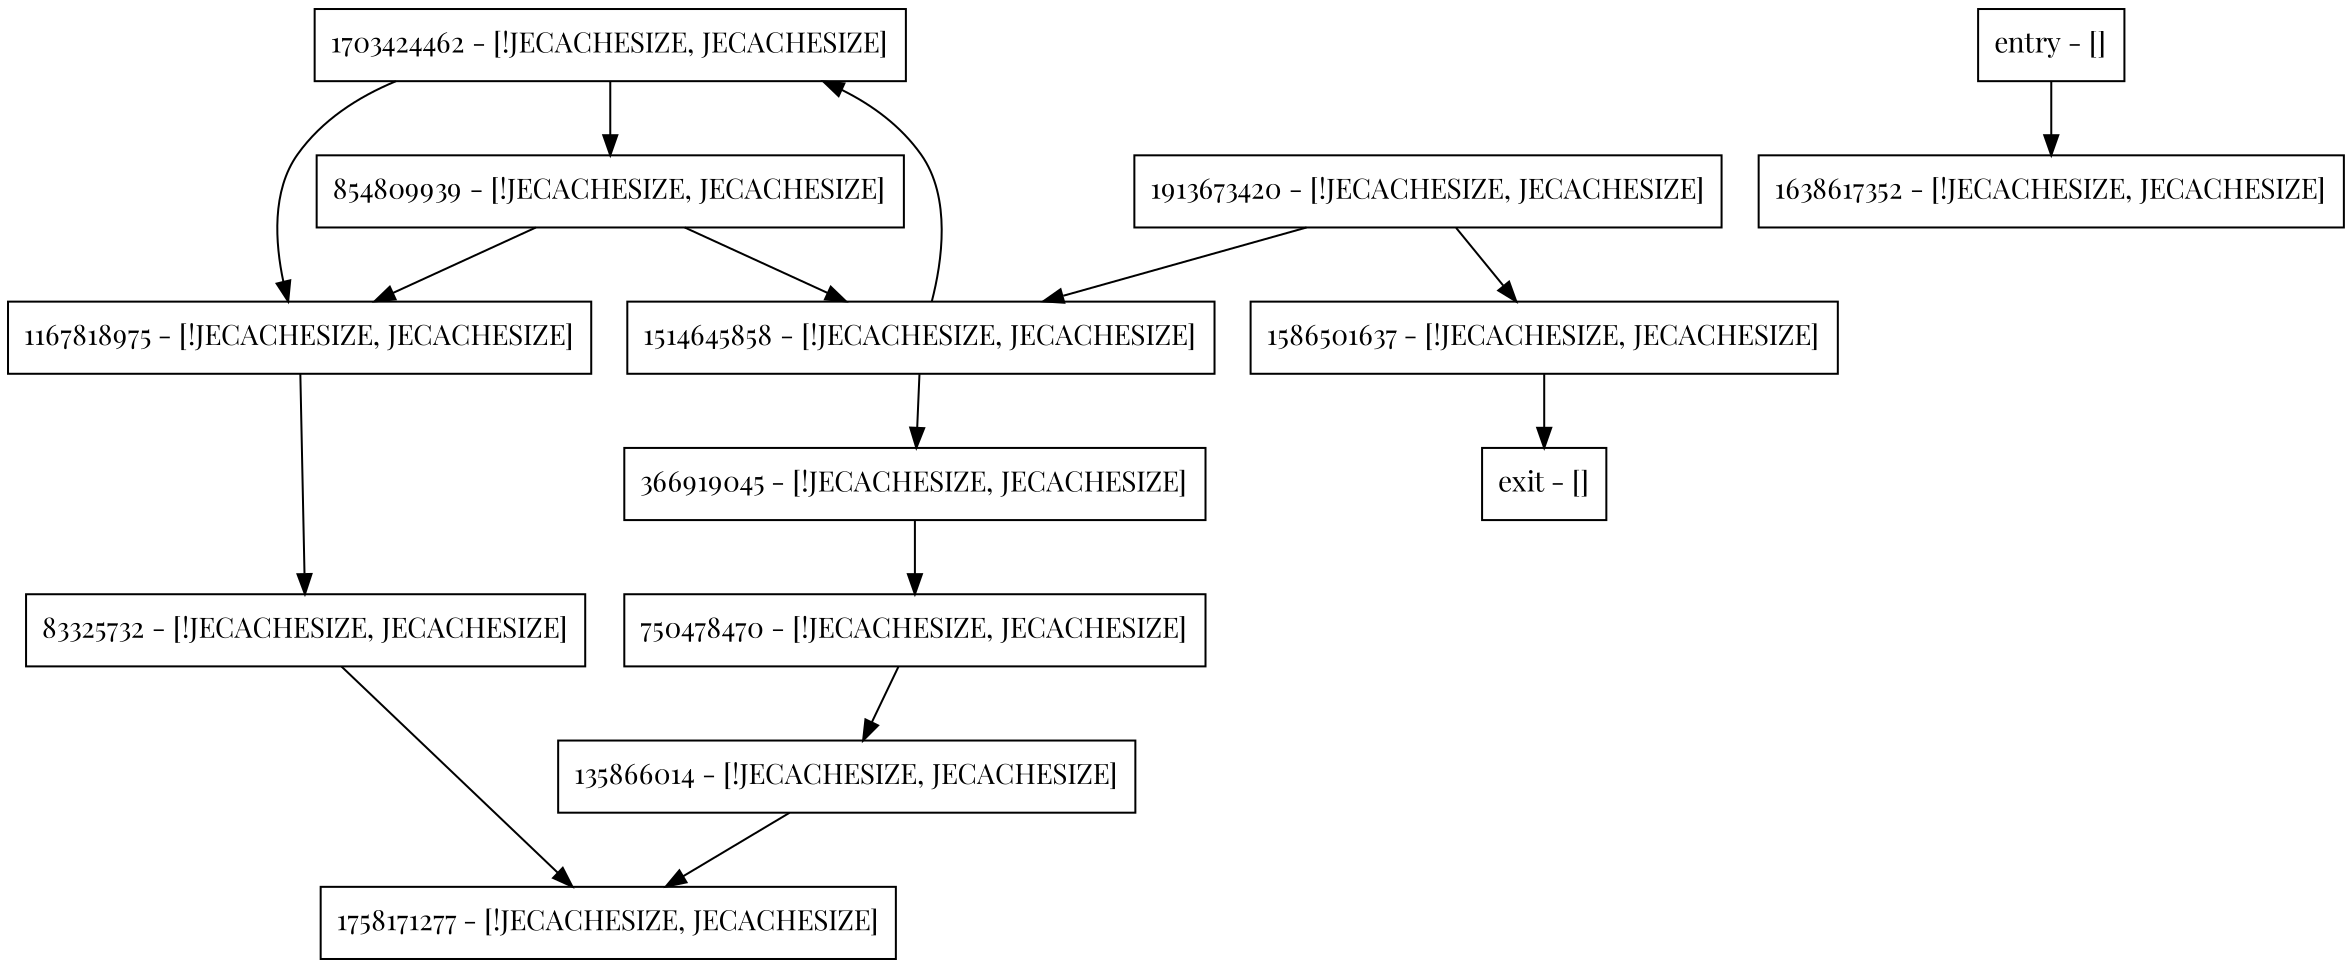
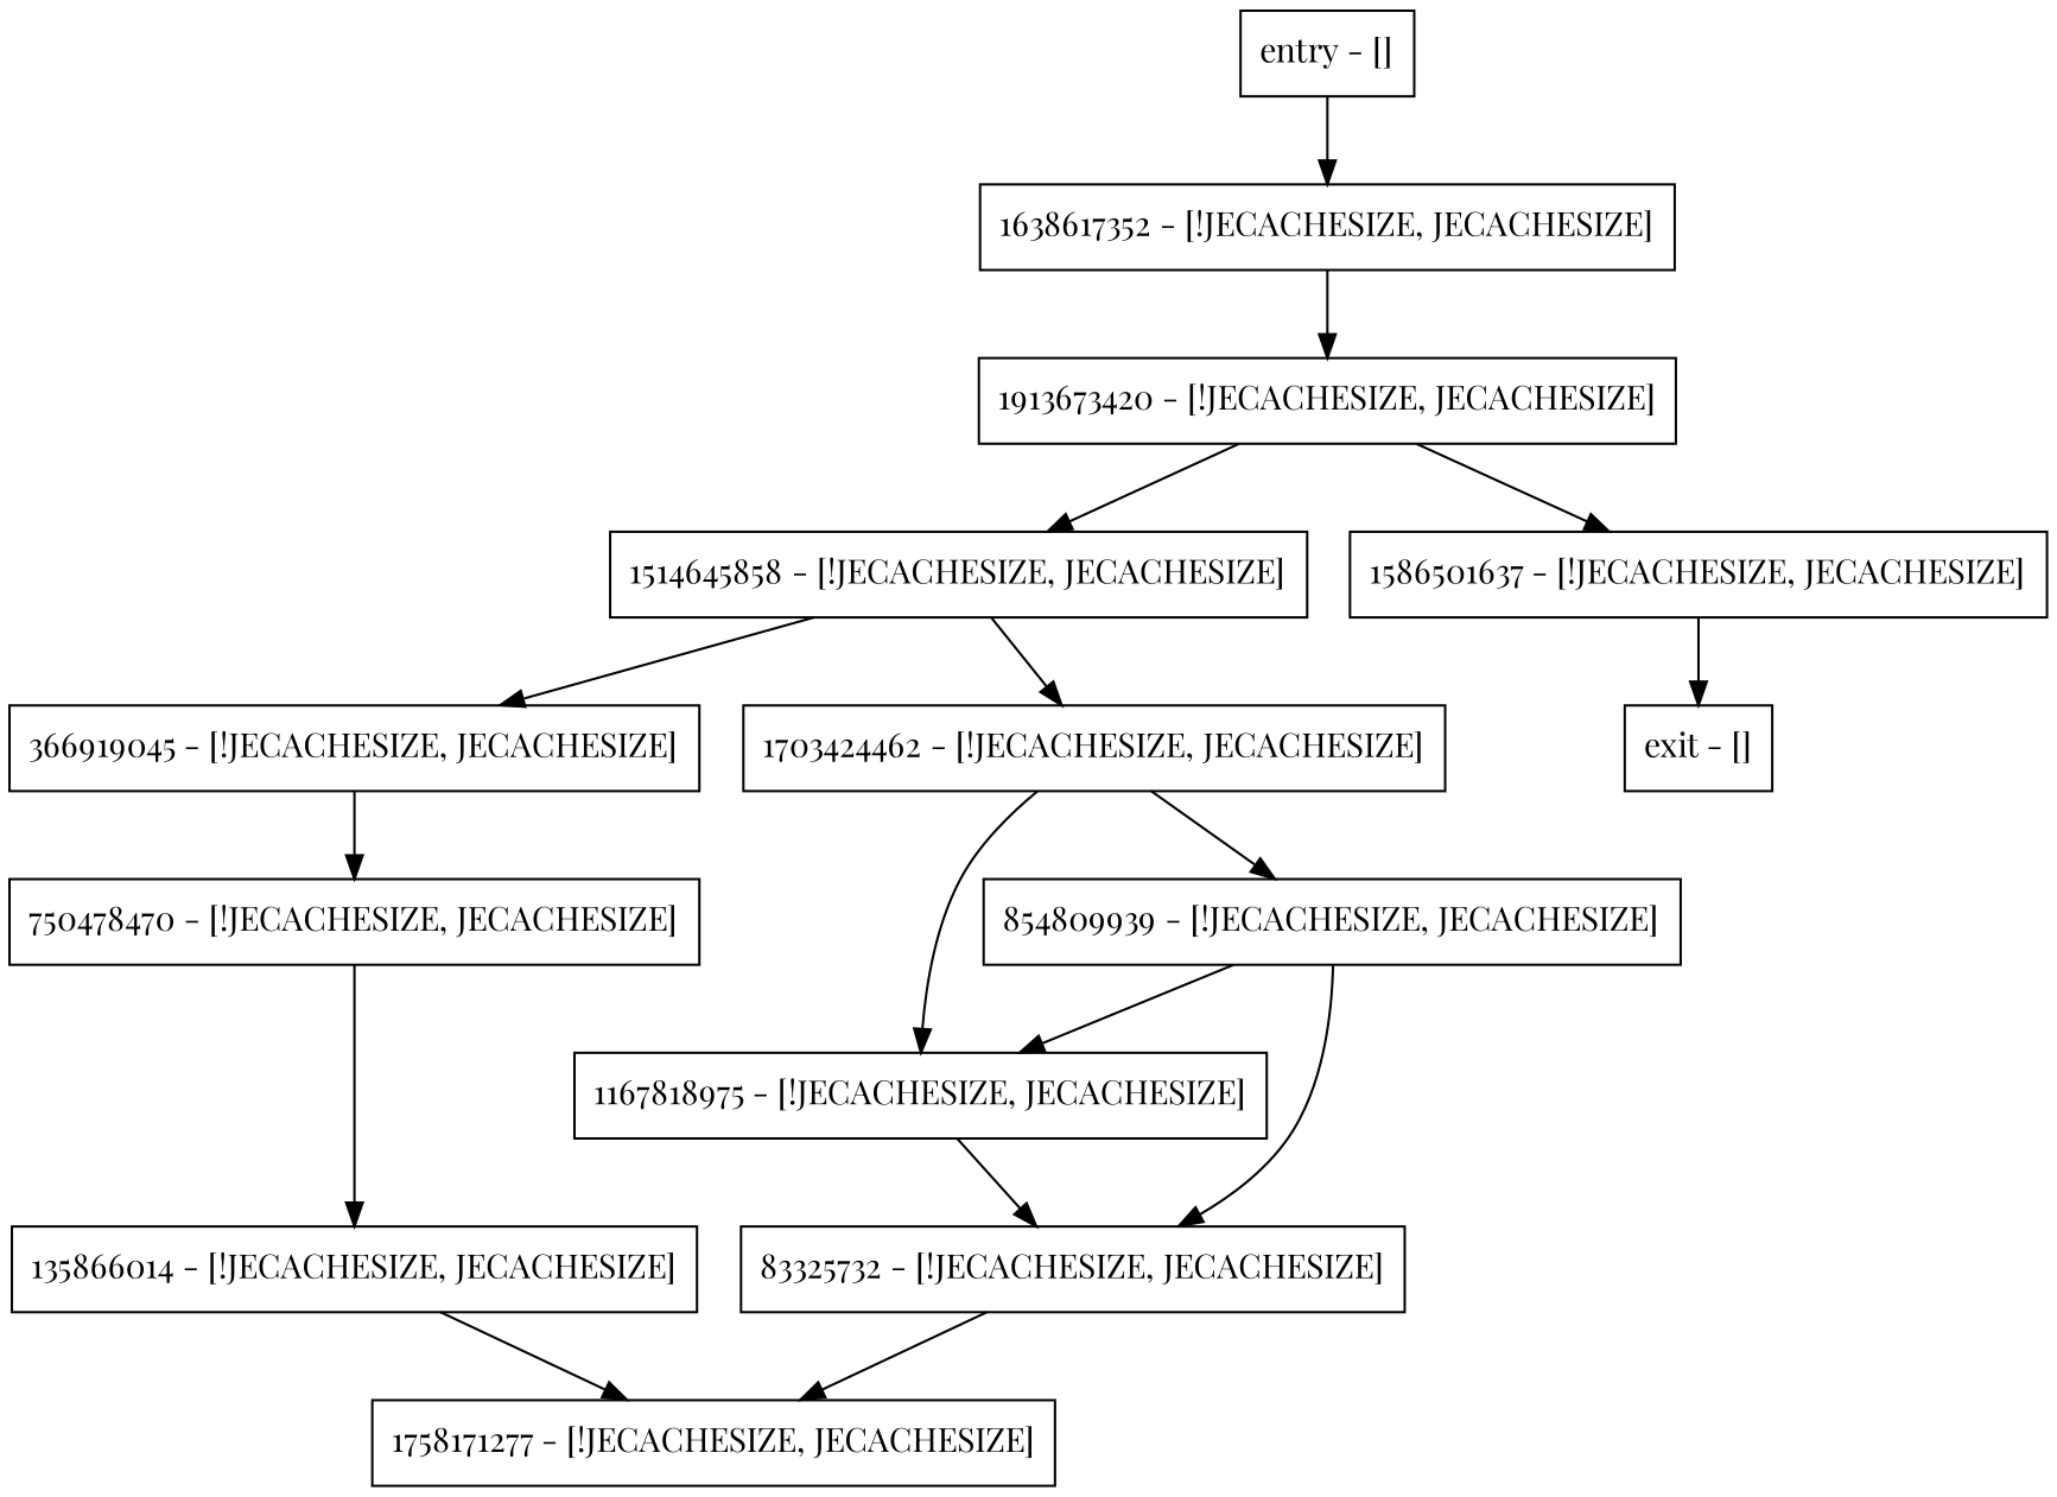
  digraph {
    fontname="Playfair Display"
    node [fontname="Playfair Display" shape=record]
    edge [fontname="Playfair Display"]
    n1 [label="366919045 - [!JECACHESIZE, JECACHESIZE]"]
    n2 [label="750478470 - [!JECACHESIZE, JECACHESIZE]"]
    n3 [label="135866014 - [!JECACHESIZE, JECACHESIZE]"]
    n4 [label="1167818975 - [!JECACHESIZE, JECACHESIZE]"]
    n5 [label="83325732 - [!JECACHESIZE, JECACHESIZE]"]
    n6 [label="1758171277 - [!JECACHESIZE, JECACHESIZE]"]
    n7 [label="1913673420 - [!JECACHESIZE, JECACHESIZE]"]
    n8 [label="1514645858 - [!JECACHESIZE, JECACHESIZE]"]
    n9 [label="1586501637 - [!JECACHESIZE, JECACHESIZE]"]
    n10 [label="1703424462 - [!JECACHESIZE, JECACHESIZE]"]
    n11 [label="exit - []"]
    n12 [label="854809939 - [!JECACHESIZE, JECACHESIZE]"]
    n13 [label="entry - []"]
    n14 [label="1638617352 - [!JECACHESIZE, JECACHESIZE]"]
    n1 -> n2
    n2 -> n3
    n3 -> n6
    n4 -> n5
    n5 -> n6
    n7 -> n8
    n7 -> n9
    n8 -> n1
    n8 -> n10
    n9 -> n11
    n10 -> n4
    n10 -> n12
    n12 -> n4
-   n12 -> n8
+   n12 -> n5
    n13 -> n14
+   n14 -> n7
  }
